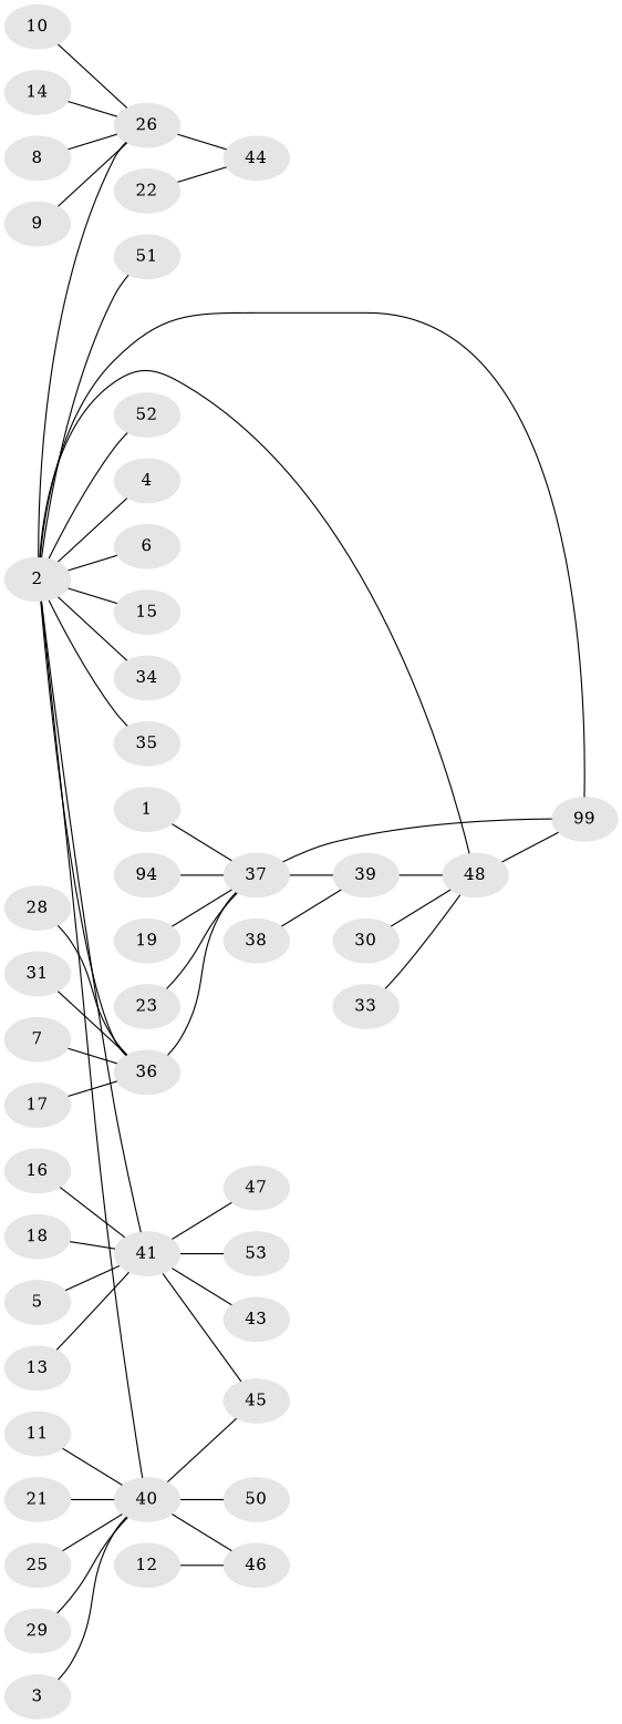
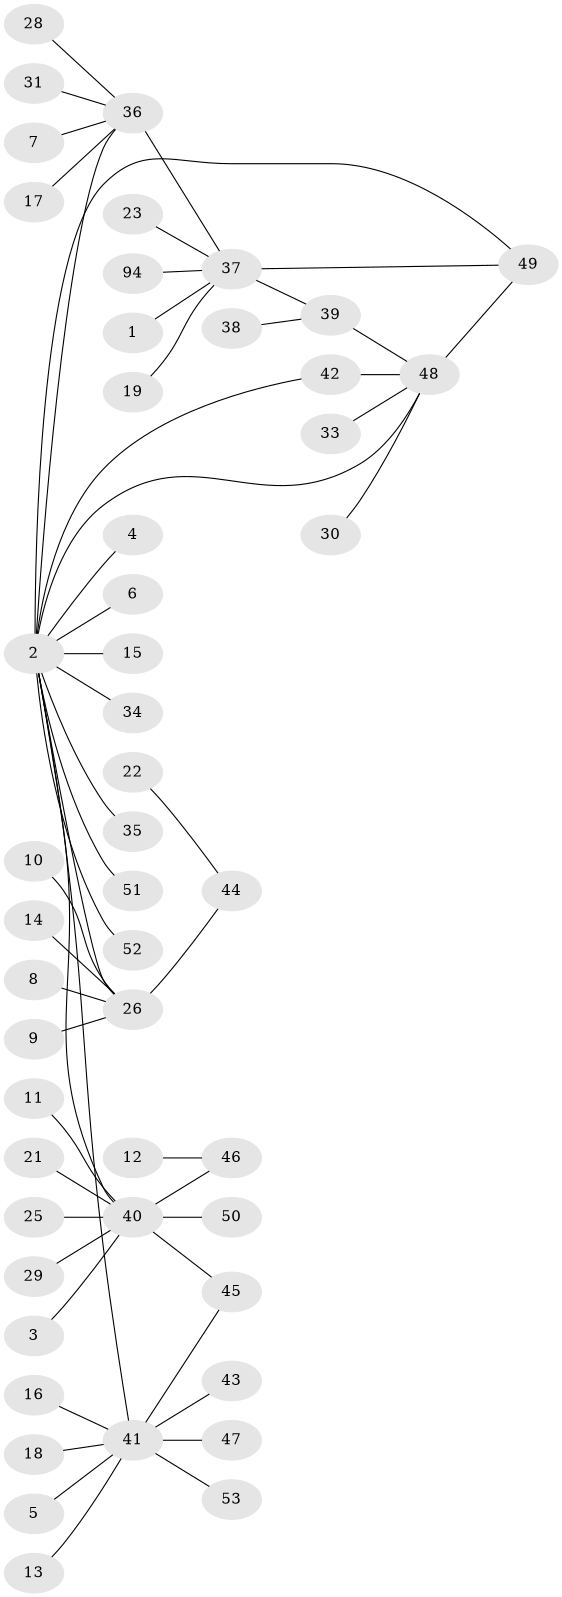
  graph {
    rankdir=LR
    node [color=gray90 style=filled]
    edge [weight=1.0]
    1
    37
-   49 [label=99]
+   49
    39
    2
    4
    6
    15
    26
    34
    35
    36
    40
    41
+   42
    48
    51
    52
    44
    46
    45
    50
    43
    47
    53
    3
    5
    7
    8
    9
    10
    11
    12
    13
    14
    16
    17
    18
    19
    21
    22
    23
    n43 [label=94]
    25
    28
    29
    30
    31
    33
    38
    1 -- 37
    37 -- 49
    37 -- 39
    39 -- 48
    2 -- 49
    2 -- 4
    2 -- 6
    2 -- 15
    2 -- 26
    2 -- 34
    2 -- 35
    2 -- 36 [weight=2.0]
    2 -- 40
    2 -- 41
+   2 -- 42
    2 -- 48
    2 -- 51
    2 -- 52
    26 -- 44
    36 -- 37
    40 -- 46
    40 -- 45
    40 -- 50
    41 -- 45
    41 -- 43
    41 -- 47
    41 -- 53
+   42 -- 48 [weight=2.0]
    48 -- 49
    3 -- 40
    5 -- 41
    7 -- 36
    8 -- 26
    9 -- 26
    10 -- 26
    11 -- 40
    12 -- 46
    13 -- 41
    14 -- 26
    16 -- 41
    17 -- 36
    18 -- 41
    19 -- 37
    21 -- 40
    22 -- 44
    23 -- 37
    n43 -- 37
    25 -- 40
    28 -- 36
    29 -- 40
    30 -- 48
    31 -- 36
    33 -- 48
    38 -- 39
  }
